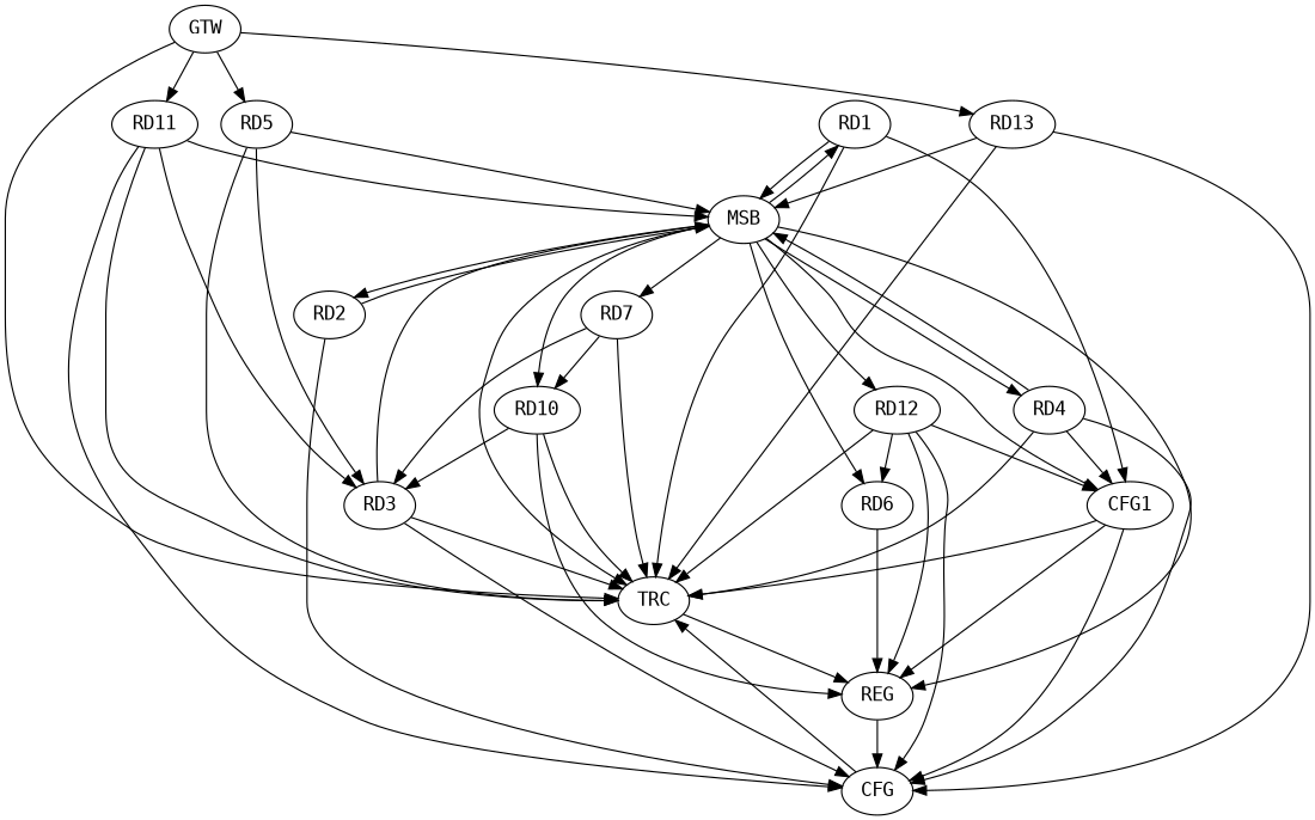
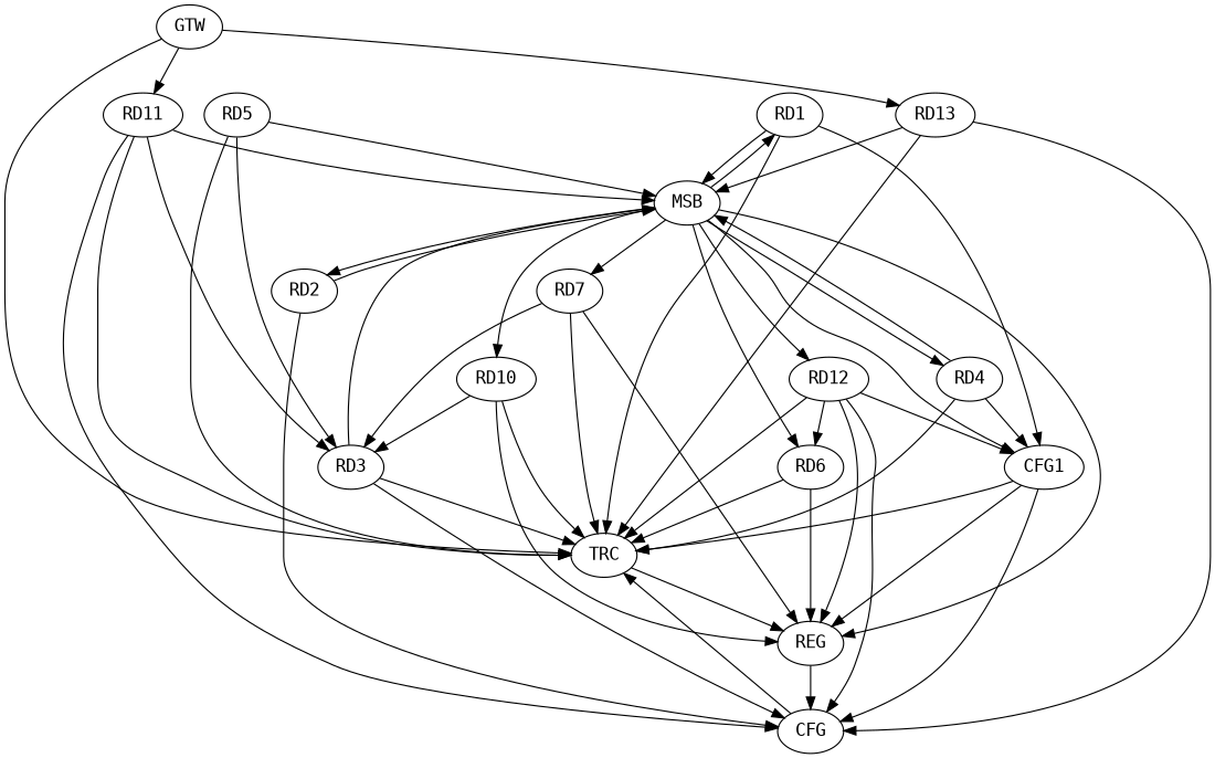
  strict digraph {
    fontname="DejaVu Sans Mono"
    node [fontname="DejaVu Sans Mono"]
    edge [fontname="DejaVu Sans Mono"]
    n1 [label=RD1]
    n2 [label=MSB]
    n3 [label=TRC]
    n4 [label=CFG1]
    n5 [label=RD2]
    n6 [label=RD4]
    n7 [label=RD6]
    n8 [label=REG]
    n9 [label=RD7]
    n10 [label=RD10]
    n11 [label=RD12]
    n12 [label=CFG]
    n13 [label=RD3]
    n14 [label=RD5]
    n15 [label=RD11]
    n16 [label=RD13]
    n17 [label=GTW]
    n1 -> n2
    n1 -> n3
    n1 -> n4
    n2 -> n1
    n2 -> n4
    n2 -> n5
    n2 -> n6
    n2 -> n7
    n2 -> n8
    n2 -> n9
    n2 -> n10
    n2 -> n11
    n3 -> n8
    n4 -> n3
    n4 -> n8
    n4 -> n12
    n5 -> n2
    n5 -> n12
    n6 -> n2
    n6 -> n3
    n6 -> n4
-   n6 -> n12
-   n2 -> n3
+   n7 -> n3
    n7 -> n8
    n8 -> n12
    n9 -> n3
-   n9 -> n10
+   n9 -> n8
    n9 -> n13
    n10 -> n3
    n10 -> n8
    n10 -> n13
    n11 -> n3
    n11 -> n4
    n11 -> n7
    n11 -> n8
    n11 -> n12
    n12 -> n3
    n13 -> n2
    n13 -> n3
    n13 -> n12
    n14 -> n2
    n14 -> n3
    n14 -> n13
    n15 -> n2
    n15 -> n3
    n15 -> n12
    n15 -> n13
    n16 -> n2
    n16 -> n3
    n16 -> n12
    n17 -> n3
-   n17 -> n14
    n17 -> n15
    n17 -> n16
  }
